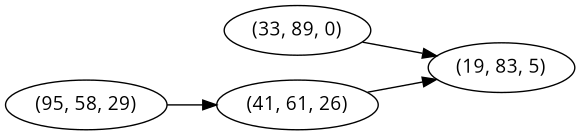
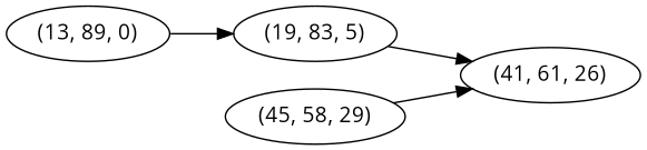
  digraph {
    fontname="Open Sans"
    rankdir=LR
    node [fontname="Open Sans"]
    edge [fontname="Open Sans"]
-   "(13, 89, 0)" [label="(33, 89, 0)"]
+   "(13, 89, 0)"
    "(19, 83, 5)"
    "(41, 61, 26)"
-   "(45, 58, 29)" [label="(95, 58, 29)"]
+   "(45, 58, 29)"
    "(13, 89, 0)" -> "(19, 83, 5)"
-   "(41, 61, 26)" -> "(19, 83, 5)"
+   "(19, 83, 5)" -> "(41, 61, 26)"
    "(45, 58, 29)" -> "(41, 61, 26)"
  }
